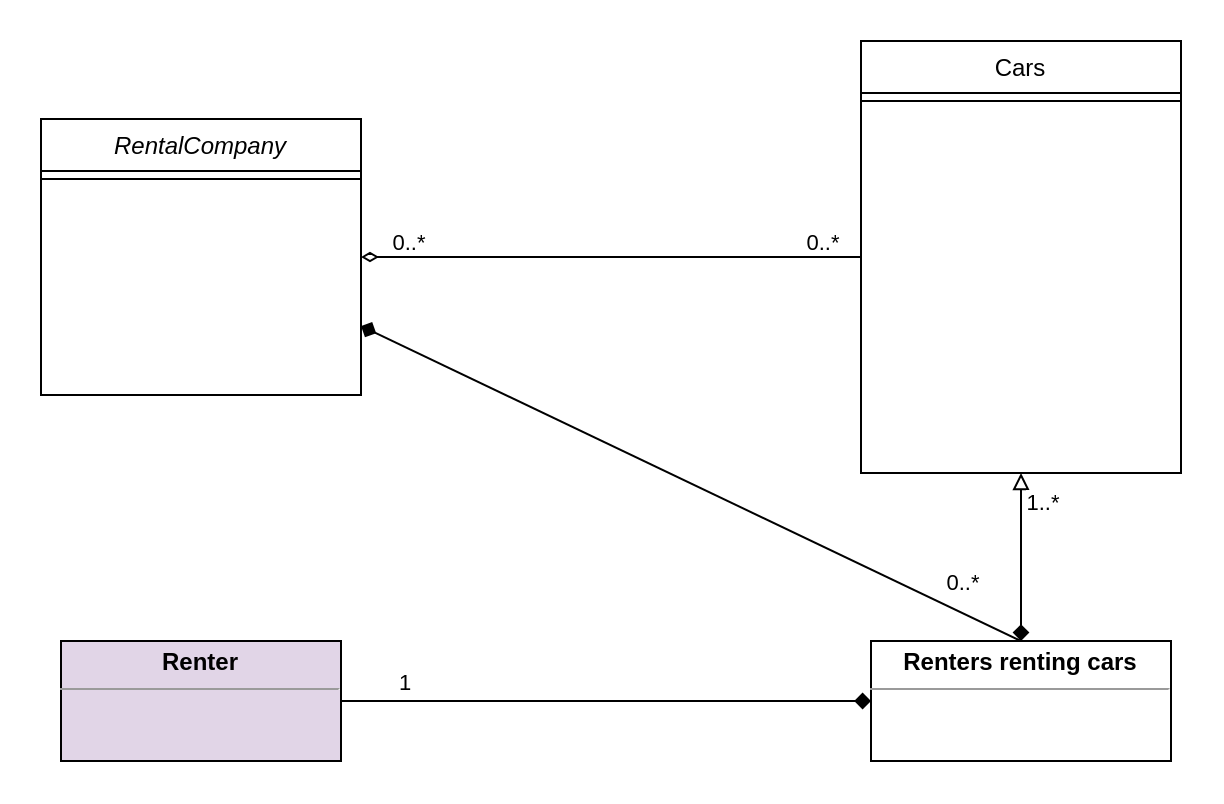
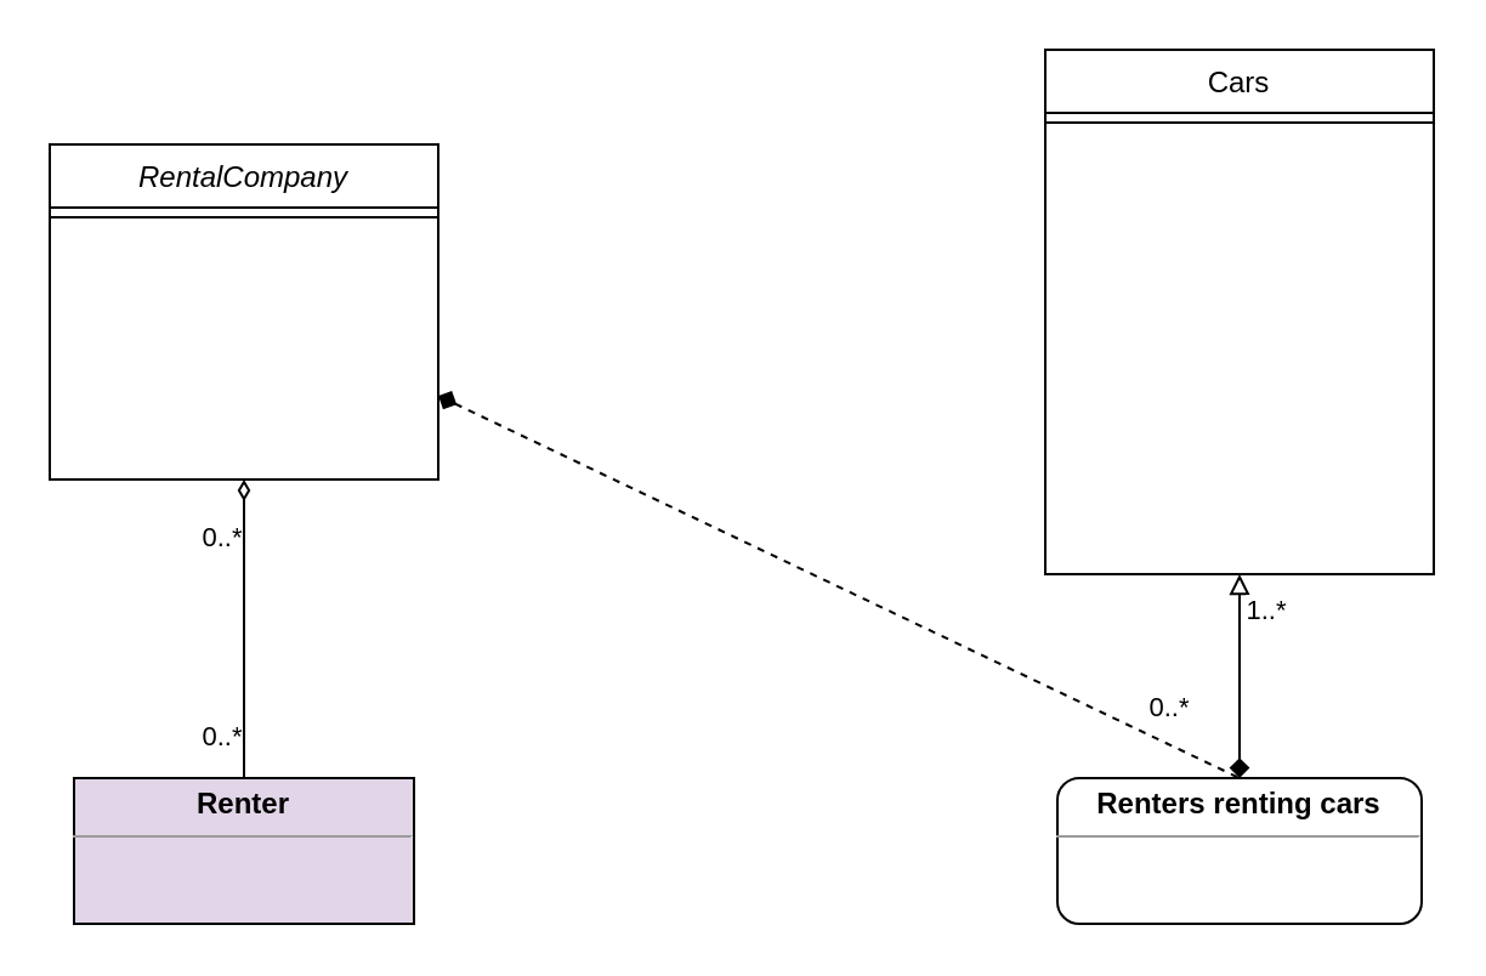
  <mxCell id="0" />
  <mxCell id="1" parent="0" />
- <mxCell id="2" value="" style="edgeStyle=none;rounded=0;orthogonalLoop=1;jettySize=auto;html=1;entryX=0;entryY=0.5;entryDx=0;entryDy=0;shadow=0;fixDash=1;metaEdit=1;startArrow=diamondThin;startFill=0;endArrow=none;endFill=0;" edge="1" parent="1" source="7" target="9"><mxGeometry relative="1" as="geometry" /></mxCell>
- <mxCell id="3" value="0..*" style="edgeLabel;html=1;align=center;verticalAlign=middle;resizable=0;points=[];" vertex="1" connectable="0" parent="2"><mxGeometry x="-0.813" y="-2" relative="1" as="geometry"><mxPoint y="-10" as="offset" /></mxGeometry></mxCell>
- <mxCell id="4" value="0..*" style="edgeLabel;html=1;align=center;verticalAlign=middle;resizable=0;points=[];" vertex="1" connectable="0" parent="2"><mxGeometry x="0.807" y="2" relative="1" as="geometry"><mxPoint x="4" y="-6" as="offset" /></mxGeometry></mxCell>
- <mxCell id="5" style="edgeStyle=none;rounded=0;orthogonalLoop=1;jettySize=auto;html=1;entryX=0.5;entryY=0;entryDx=0;entryDy=0;shadow=0;startArrow=diamond;startFill=1;endArrow=none;endFill=0;exitX=1;exitY=0.75;exitDx=0;exitDy=0;" edge="1" parent="1" source="7" target="19"><mxGeometry relative="1" as="geometry" /></mxCell>
+ <mxCell id="5" style="edgeStyle=none;rounded=0;orthogonalLoop=1;jettySize=auto;html=1;entryX=0.5;entryY=0;entryDx=0;entryDy=0;shadow=0;startArrow=diamond;startFill=1;endArrow=none;endFill=0;exitX=1;exitY=0.75;exitDx=0;exitDy=0;dashed=1;" edge="1" parent="1" source="7" target="19"><mxGeometry relative="1" as="geometry" /></mxCell>
  <mxCell id="6" value="0..*" style="edgeLabel;html=1;align=center;verticalAlign=middle;resizable=0;points=[];" vertex="1" connectable="0" parent="5"><mxGeometry x="0.82" y="1" relative="1" as="geometry"><mxPoint y="-15" as="offset" /></mxGeometry></mxCell>
  <mxCell id="7" value="RentalCompany" style="swimlane;fontStyle=2;align=center;verticalAlign=top;childLayout=stackLayout;horizontal=1;startSize=26;horizontalStack=0;resizeParent=1;resizeLast=0;collapsible=1;marginBottom=0;rounded=0;shadow=0;strokeWidth=1;" parent="1" vertex="1"><mxGeometry x="20" y="59" width="160" height="138" as="geometry"><mxRectangle x="220" y="120" width="160" height="26" as="alternateBounds" /></mxGeometry></mxCell>
  <mxCell id="8" value="" style="line;html=1;strokeWidth=1;align=left;verticalAlign=middle;spacingTop=-1;spacingLeft=3;spacingRight=3;rotatable=0;labelPosition=right;points=[];portConstraint=eastwest;rounded=0;" parent="7" vertex="1"><mxGeometry y="26" width="160" height="8" as="geometry" /></mxCell>
  <mxCell id="9" value="Cars" style="swimlane;fontStyle=0;align=center;verticalAlign=top;childLayout=stackLayout;horizontal=1;startSize=26;horizontalStack=0;resizeParent=1;resizeLast=0;collapsible=1;marginBottom=0;rounded=0;shadow=0;strokeWidth=1;" parent="1" vertex="1"><mxGeometry x="430" y="20" width="160" height="216" as="geometry"><mxRectangle x="460" y="120" width="160" height="26" as="alternateBounds" /></mxGeometry></mxCell>
  <mxCell id="10" value="" style="line;html=1;strokeWidth=1;align=left;verticalAlign=middle;spacingTop=-1;spacingLeft=3;spacingRight=3;rotatable=0;labelPosition=right;points=[];portConstraint=eastwest;rounded=0;" parent="9" vertex="1"><mxGeometry y="26" width="160" height="8" as="geometry" /></mxCell>
  <mxCell id="11" value="&lt;p style=&quot;margin:0px;margin-top:4px;text-align:center;&quot;&gt;&lt;b&gt;Renter&lt;/b&gt;&lt;/p&gt;&lt;hr size=&quot;1&quot;&gt;&lt;div style=&quot;height:2px;&quot;&gt;&lt;/div&gt;" style="verticalAlign=top;align=left;overflow=fill;fontSize=12;fontFamily=Helvetica;html=1;fillColor=#e1d5e7;" vertex="1" parent="1"><mxGeometry x="30" y="320" width="140" height="60" as="geometry" /></mxCell>
- <mxCell id="15" style="edgeStyle=none;rounded=0;orthogonalLoop=1;jettySize=auto;html=1;entryX=1;entryY=0.5;entryDx=0;entryDy=0;shadow=0;startArrow=diamond;startFill=1;endArrow=none;endFill=0;" edge="1" parent="1" source="19" target="11"><mxGeometry relative="1" as="geometry" /></mxCell>
- <mxCell id="16" value="1" style="edgeLabel;html=1;align=center;verticalAlign=middle;resizable=0;points=[];" vertex="1" connectable="0" parent="15"><mxGeometry x="0.768" y="1" relative="1" as="geometry"><mxPoint y="-11" as="offset" /></mxGeometry></mxCell>
+ <mxCell id="12" value="" style="edgeStyle=none;rounded=0;orthogonalLoop=1;jettySize=auto;html=1;shadow=0;fixDash=1;metaEdit=1;startArrow=diamondThin;startFill=0;exitX=0.5;exitY=1;exitDx=0;exitDy=0;endArrow=none;endFill=0;" edge="1" parent="1" source="7" target="11"><mxGeometry relative="1" as="geometry"><mxPoint x="90" y="190" as="sourcePoint" /><mxPoint x="340" y="250" as="targetPoint" /></mxGeometry></mxCell>
+ <mxCell id="13" value="0..*" style="edgeLabel;html=1;align=center;verticalAlign=middle;resizable=0;points=[];" vertex="1" connectable="0" parent="12"><mxGeometry x="-0.813" y="-2" relative="1" as="geometry"><mxPoint x="-8" y="11" as="offset" /></mxGeometry></mxCell>
+ <mxCell id="14" value="0..*" style="edgeLabel;html=1;align=center;verticalAlign=middle;resizable=0;points=[];" vertex="1" connectable="0" parent="12"><mxGeometry x="0.807" y="2" relative="1" as="geometry"><mxPoint x="-12" y="-6" as="offset" /></mxGeometry></mxCell>
  <mxCell id="17" style="edgeStyle=none;rounded=0;orthogonalLoop=1;jettySize=auto;html=1;entryX=0.5;entryY=1;entryDx=0;entryDy=0;shadow=0;startArrow=diamond;startFill=1;endArrow=block;endFill=0;" edge="1" parent="1" source="19" target="9"><mxGeometry relative="1" as="geometry" /></mxCell>
  <mxCell id="18" value="1..*" style="edgeLabel;html=1;align=center;verticalAlign=middle;resizable=0;points=[];" vertex="1" connectable="0" parent="17"><mxGeometry x="0.655" y="1" relative="1" as="geometry"><mxPoint x="11" as="offset" /></mxGeometry></mxCell>
- <mxCell id="19" value="&lt;p style=&quot;margin:0px;margin-top:4px;text-align:center;&quot;&gt;&lt;b&gt;Renters renting cars&lt;/b&gt;&lt;/p&gt;&lt;hr size=&quot;1&quot;&gt;&lt;div style=&quot;height:2px;&quot;&gt;&lt;/div&gt;" style="verticalAlign=top;align=left;overflow=fill;fontSize=12;fontFamily=Helvetica;html=1;" vertex="1" parent="1"><mxGeometry x="435" y="320" width="150" height="60" as="geometry" /></mxCell>
+ <mxCell id="19" value="&lt;p style=&quot;margin:0px;margin-top:4px;text-align:center;&quot;&gt;&lt;b&gt;Renters renting cars&lt;/b&gt;&lt;/p&gt;&lt;hr size=&quot;1&quot;&gt;&lt;div style=&quot;height:2px;&quot;&gt;&lt;/div&gt;" style="verticalAlign=top;align=left;overflow=fill;fontSize=12;fontFamily=Helvetica;html=1;rounded=1;" vertex="1" parent="1"><mxGeometry x="435" y="320" width="150" height="60" as="geometry" /></mxCell>
